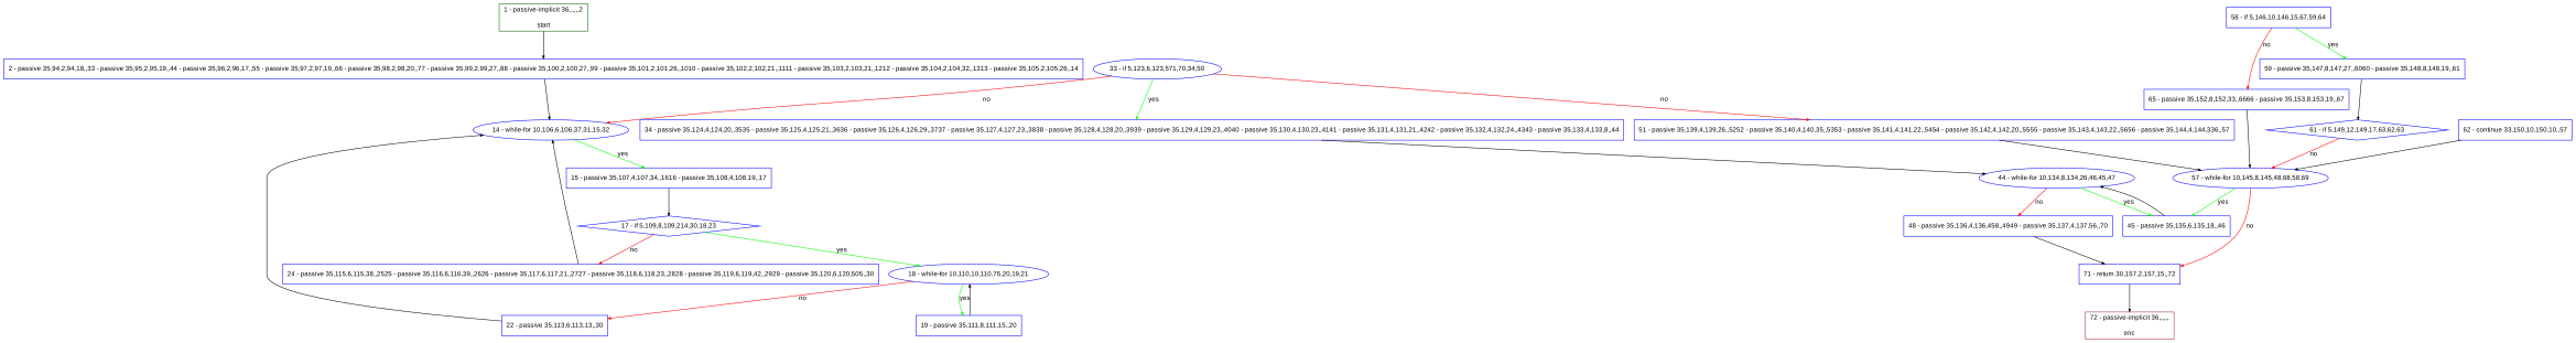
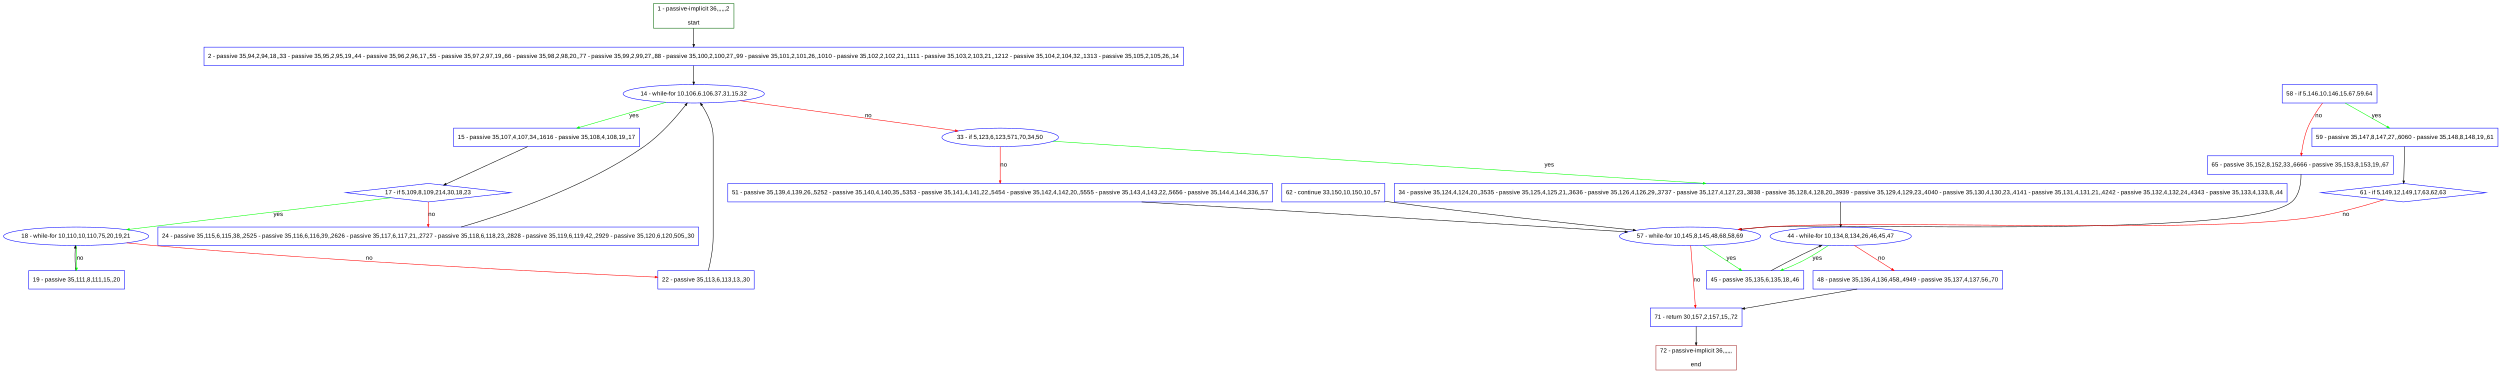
  digraph {
    bgcolor=white
    compound=true
    fillcolor="#FFFFCC"
    fontname=Arial
    fontsize=12
    pack=true
    packmode=clust
    style="rounded,filled"
    node [color="#0000ff" compound=true fillcolor="#ffffff" fixedsize=false fontname=Arial fontsize=12 node_initialized=no shape=box style=filled]
    edge [arrowhead=normal arrowsize=0.5 arrowtail=none color="#000000" compound=true dir=forward fontcolor=black fontname=Arial fontsize=12]
    n1 [label="2 - passive 35,94,2,94,18,,33 - passive 35,95,2,95,19,,44 - passive 35,96,2,96,17,,55 - passive 35,97,2,97,19,,66 - passive 35,98,2,98,20,,77 - passive 35,99,2,99,27,,88 - passive 35,100,2,100,27,,99 - passive 35,101,2,101,26,,1010 - passive 35,102,2,102,21,,1111 - passive 35,103,2,103,21,,1212 - passive 35,104,2,104,32,,1313 - passive 35,105,2,105,26,,14"]
    n2 [label="14 - while-for 10,106,6,106,37,31,15,32" shape=oval]
    n3 [label="15 - passive 35,107,4,107,34,,1616 - passive 35,108,4,108,19,,17"]
    n4 [label="33 - if 5,123,6,123,571,70,34,50" shape=ellipse]
    n5 [color="#006400" label="1 - passive-implicit 36,,,,,,2\n\nstart"]
    n6 [label="17 - if 5,109,8,109,214,30,18,23" shape=diamond]
    n7 [label="34 - passive 35,124,4,124,20,,3535 - passive 35,125,4,125,21,,3636 - passive 35,126,4,126,29,,3737 - passive 35,127,4,127,23,,3838 - passive 35,128,4,128,20,,3939 - passive 35,129,4,129,23,,4040 - passive 35,130,4,130,23,,4141 - passive 35,131,4,131,21,,4242 - passive 35,132,4,132,24,,4343 - passive 35,133,4,133,8,,44"]
    n8 [label="51 - passive 35,139,4,139,26,,5252 - passive 35,140,4,140,35,,5353 - passive 35,141,4,141,22,,5454 - passive 35,142,4,142,20,,5555 - passive 35,143,4,143,22,,5656 - passive 35,144,4,144,336,,57"]
    n9 [label="18 - while-for 10,110,10,110,75,20,19,21" shape=oval]
    n10 [label="24 - passive 35,115,6,115,38,,2525 - passive 35,116,6,116,39,,2626 - passive 35,117,6,117,21,,2727 - passive 35,118,6,118,23,,2828 - passive 35,119,6,119,42,,2929 - passive 35,120,6,120,505,,30"]
    n11 [label="44 - while-for 10,134,8,134,26,46,45,47" shape=oval]
    n12 [label="57 - while-for 10,145,8,145,48,68,58,69" shape=oval]
    n13 [label="19 - passive 35,111,8,111,15,,20"]
    n14 [label="22 - passive 35,113,6,113,13,,30"]
    n15 [label="45 - passive 35,135,6,135,18,,46"]
    n16 [label="48 - passive 35,136,4,136,458,,4949 - passive 35,137,4,137,56,,70"]
    n17 [label="71 - return 30,157,2,157,15,,72"]
    n18 [color="#a52a2a" label="72 - passive-implicit 36,,,,,,\n\nend"]
    n19 [label="58 - if 5,146,10,146,15,67,59,64"]
    n20 [label="59 - passive 35,147,8,147,27,,6060 - passive 35,148,8,148,19,,61"]
    n21 [label="65 - passive 35,152,8,152,33,,6666 - passive 35,153,8,153,19,,67"]
    n22 [label="61 - if 5,149,12,149,17,63,62,63" shape=diamond]
    n23 [label="62 - continue 33,150,10,150,10,,57"]
    n1 -> n2
    n2 -> n3 [color="#00ff00" label=yes]
-   n4 -> n2 [color="#ff0000" label=no]
+   n2 -> n4 [color="#ff0000" label=no]
    n3 -> n6
    n4 -> n7 [color="#00ff00" label=yes]
    n4 -> n8 [color="#ff0000" label=no]
    n5 -> n1
    n6 -> n9 [color="#00ff00" label=yes]
    n6 -> n10 [color="#ff0000" label=no]
    n7 -> n11
    n8 -> n12
-   n9 -> n13 [color="#00ff00" label=yes]
+   n9 -> n13 [color="#00ff00" label=no]
    n9 -> n14 [color="#ff0000" label=no]
    n10 -> n2
    n11 -> n15 [color="#00ff00" label=yes]
    n11 -> n16 [color="#ff0000" label=no]
    n12 -> n15 [color="#00ff00" label=yes]
    n12 -> n17 [color="#ff0000" label=no]
    n13 -> n9
    n14 -> n2
    n15 -> n11
    n16 -> n17
    n17 -> n18
    n19 -> n20 [color="#00ff00" label=yes]
    n19 -> n21 [color="#ff0000" label=no]
    n20 -> n22
    n21 -> n12
    n22 -> n12 [color="#ff0000" label=no]
    n23 -> n12
  }
